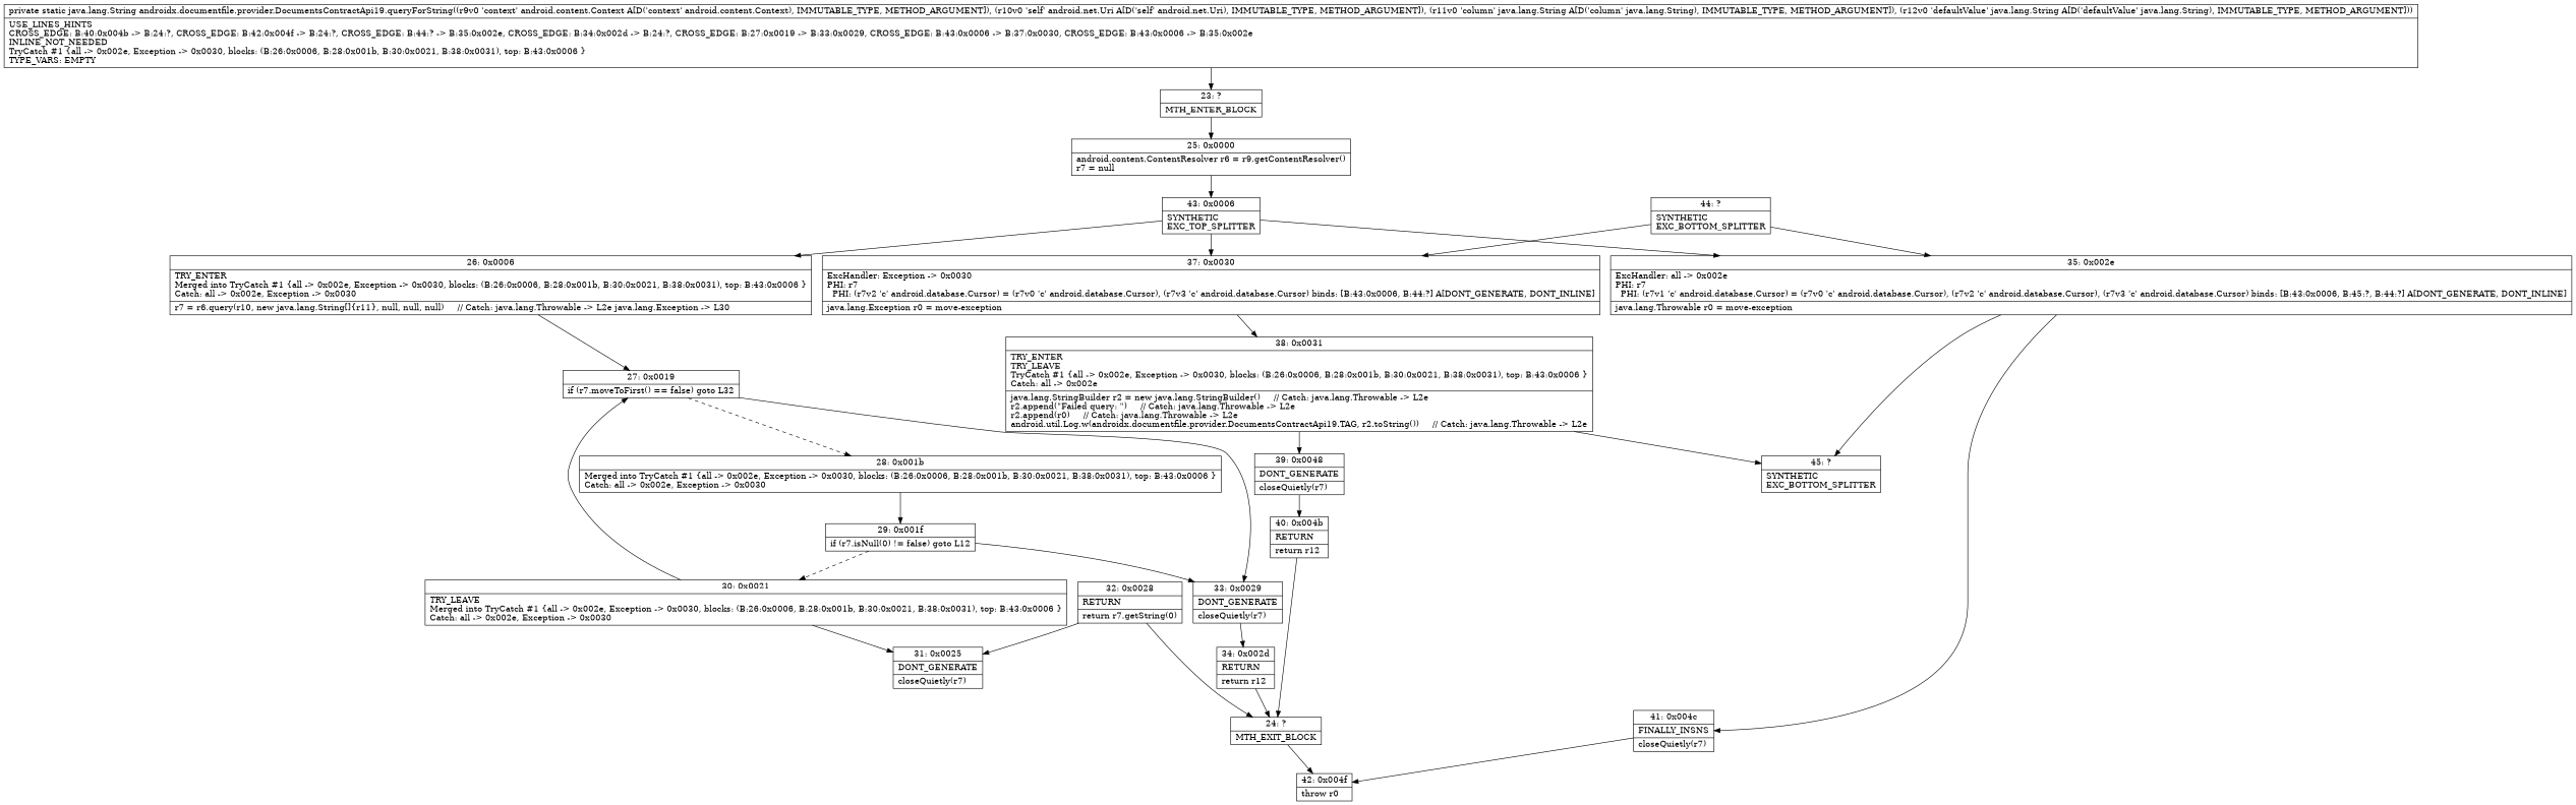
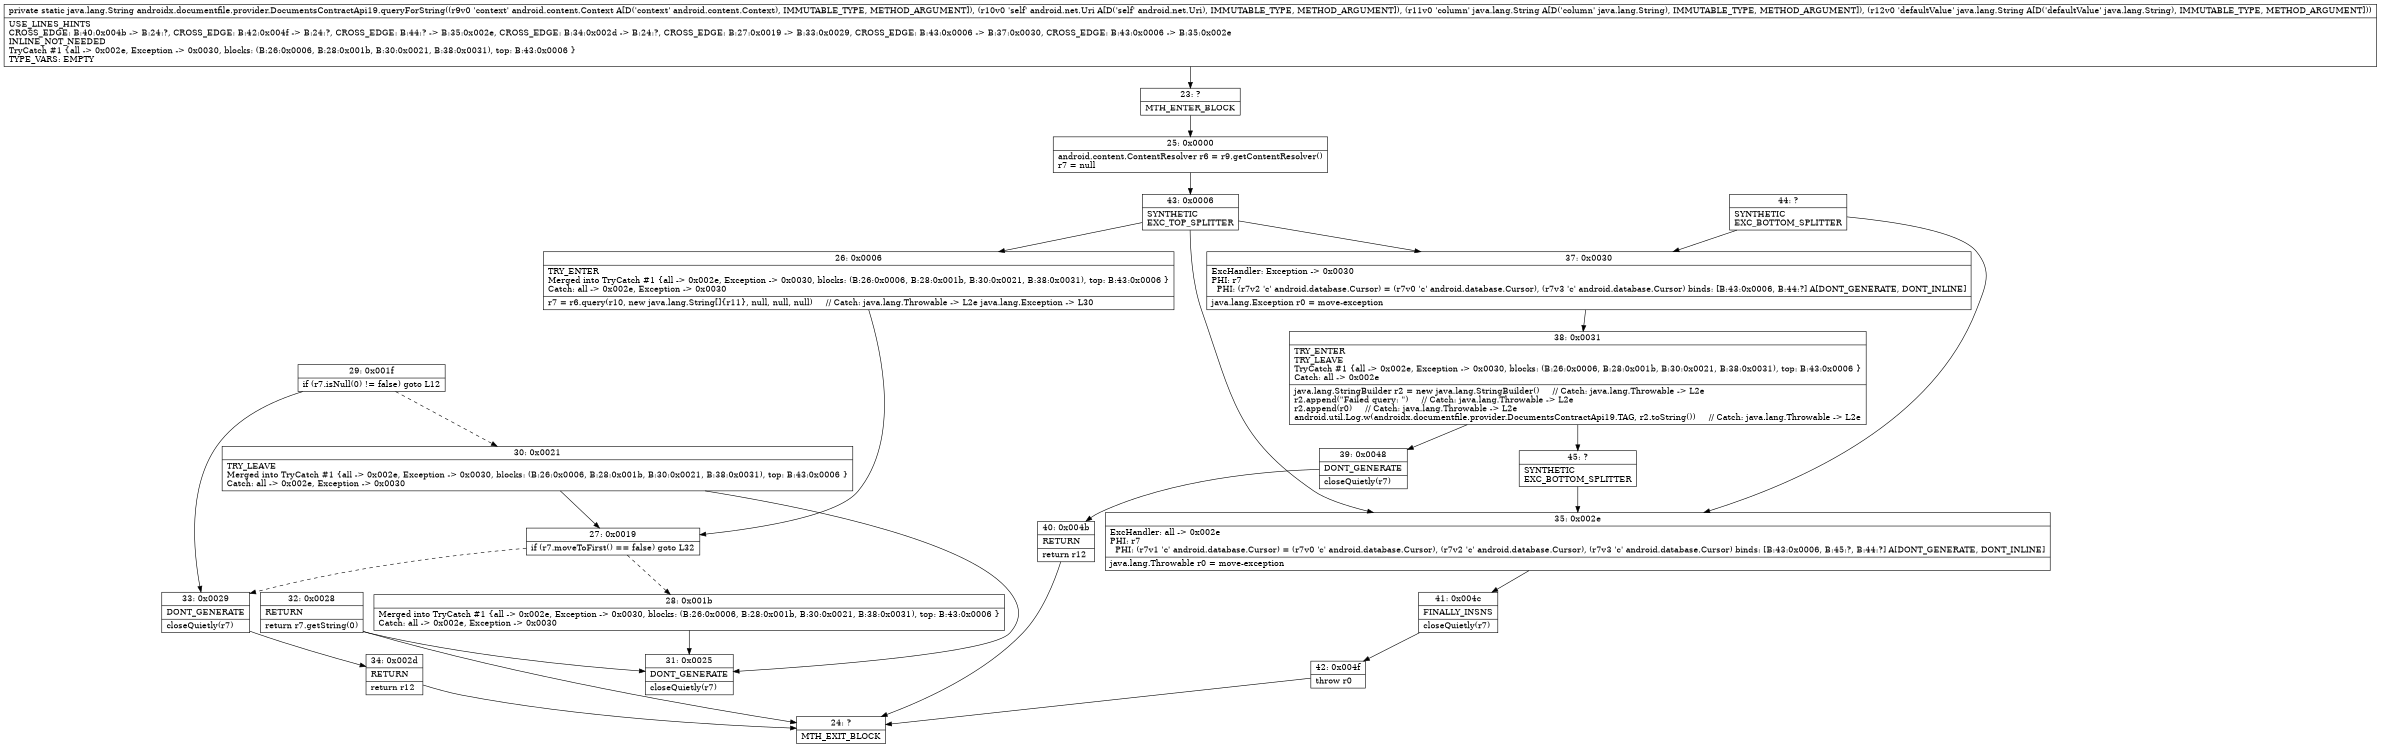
  digraph {
    node [shape=record]
    n1 [label="{23\:\ ?|MTH_ENTER_BLOCK\l}"]
    n2 [label="{25\:\ 0x0000|android.content.ContentResolver r6 = r9.getContentResolver()\lr7 = null\l}"]
    n3 [label="{43\:\ 0x0006|SYNTHETIC\lEXC_TOP_SPLITTER\l}"]
    n4 [label="{26\:\ 0x0006|TRY_ENTER\lMerged into TryCatch #1 \{all \-\> 0x002e, Exception \-\> 0x0030, blocks: (B:26:0x0006, B:28:0x001b, B:30:0x0021, B:38:0x0031), top: B:43:0x0006 \}\lCatch: all \-\> 0x002e, Exception \-\> 0x0030\l|r7 = r6.query(r10, new java.lang.String[]\{r11\}, null, null, null)     \/\/ Catch: java.lang.Throwable \-\> L2e java.lang.Exception \-\> L30\l}"]
    n5 [label="{37\:\ 0x0030|ExcHandler: Exception \-\> 0x0030\lPHI: r7 \l  PHI: (r7v2 'c' android.database.Cursor) = (r7v0 'c' android.database.Cursor), (r7v3 'c' android.database.Cursor) binds: [B:43:0x0006, B:44:?] A[DONT_GENERATE, DONT_INLINE]\l|java.lang.Exception r0 = move\-exception\l}"]
    n6 [label="{35\:\ 0x002e|ExcHandler: all \-\> 0x002e\lPHI: r7 \l  PHI: (r7v1 'c' android.database.Cursor) = (r7v0 'c' android.database.Cursor), (r7v2 'c' android.database.Cursor), (r7v3 'c' android.database.Cursor) binds: [B:43:0x0006, B:45:?, B:44:?] A[DONT_GENERATE, DONT_INLINE]\l|java.lang.Throwable r0 = move\-exception\l}"]
    n7 [label="{27\:\ 0x0019|if (r7.moveToFirst() == false) goto L32\l}"]
    n8 [label="{38\:\ 0x0031|TRY_ENTER\lTRY_LEAVE\lTryCatch #1 \{all \-\> 0x002e, Exception \-\> 0x0030, blocks: (B:26:0x0006, B:28:0x001b, B:30:0x0021, B:38:0x0031), top: B:43:0x0006 \}\lCatch: all \-\> 0x002e\l|java.lang.StringBuilder r2 = new java.lang.StringBuilder()     \/\/ Catch: java.lang.Throwable \-\> L2e\lr2.append(\"Failed query: \")     \/\/ Catch: java.lang.Throwable \-\> L2e\lr2.append(r0)     \/\/ Catch: java.lang.Throwable \-\> L2e\landroid.util.Log.w(androidx.documentfile.provider.DocumentsContractApi19.TAG, r2.toString())     \/\/ Catch: java.lang.Throwable \-\> L2e\l}"]
    n9 [label="{41\:\ 0x004c|FINALLY_INSNS\l|closeQuietly(r7)\l}"]
    n10 [label="{28\:\ 0x001b|Merged into TryCatch #1 \{all \-\> 0x002e, Exception \-\> 0x0030, blocks: (B:26:0x0006, B:28:0x001b, B:30:0x0021, B:38:0x0031), top: B:43:0x0006 \}\lCatch: all \-\> 0x002e, Exception \-\> 0x0030\l}"]
    n11 [label="{33\:\ 0x0029|DONT_GENERATE\l|closeQuietly(r7)\l}"]
    n12 [label="{29\:\ 0x001f|if (r7.isNull(0) != false) goto L12\l}"]
    n13 [label="{34\:\ 0x002d|RETURN\l|return r12\l}"]
    n14 [label="{30\:\ 0x0021|TRY_LEAVE\lMerged into TryCatch #1 \{all \-\> 0x002e, Exception \-\> 0x0030, blocks: (B:26:0x0006, B:28:0x001b, B:30:0x0021, B:38:0x0031), top: B:43:0x0006 \}\lCatch: all \-\> 0x002e, Exception \-\> 0x0030\l}"]
    n15 [label="{31\:\ 0x0025|DONT_GENERATE\l|closeQuietly(r7)\l}"]
    n16 [label="{44\:\ ?|SYNTHETIC\lEXC_BOTTOM_SPLITTER\l}"]
    n17 [label="{32\:\ 0x0028|RETURN\l|return r7.getString(0)\l}"]
    n18 [label="{24\:\ ?|MTH_EXIT_BLOCK\l}"]
    n19 [label="{39\:\ 0x0048|DONT_GENERATE\l|closeQuietly(r7)\l}"]
    n20 [label="{45\:\ ?|SYNTHETIC\lEXC_BOTTOM_SPLITTER\l}"]
    n21 [label="{40\:\ 0x004b|RETURN\l|return r12\l}"]
    n22 [label="{42\:\ 0x004f|throw r0\l}"]
    n23 [label="{private static java.lang.String androidx.documentfile.provider.DocumentsContractApi19.queryForString((r9v0 'context' android.content.Context A[D('context' android.content.Context), IMMUTABLE_TYPE, METHOD_ARGUMENT]), (r10v0 'self' android.net.Uri A[D('self' android.net.Uri), IMMUTABLE_TYPE, METHOD_ARGUMENT]), (r11v0 'column' java.lang.String A[D('column' java.lang.String), IMMUTABLE_TYPE, METHOD_ARGUMENT]), (r12v0 'defaultValue' java.lang.String A[D('defaultValue' java.lang.String), IMMUTABLE_TYPE, METHOD_ARGUMENT]))  | USE_LINES_HINTS\lCROSS_EDGE: B:40:0x004b \-\> B:24:?, CROSS_EDGE: B:42:0x004f \-\> B:24:?, CROSS_EDGE: B:44:? \-\> B:35:0x002e, CROSS_EDGE: B:34:0x002d \-\> B:24:?, CROSS_EDGE: B:27:0x0019 \-\> B:33:0x0029, CROSS_EDGE: B:43:0x0006 \-\> B:37:0x0030, CROSS_EDGE: B:43:0x0006 \-\> B:35:0x002e\lINLINE_NOT_NEEDED\lTryCatch #1 \{all \-\> 0x002e, Exception \-\> 0x0030, blocks: (B:26:0x0006, B:28:0x001b, B:30:0x0021, B:38:0x0031), top: B:43:0x0006 \}\lTYPE_VARS: EMPTY\l}"]
    n1 -> n2
    n2 -> n3
    n3 -> n4
    n3 -> n5
    n3 -> n6
    n4 -> n7
    n5 -> n8
    n6 -> n9
    n7 -> n10 [style=dashed]
-   n7 -> n11
+   n7 -> n11 [style=dashed]
    n8 -> n19
    n8 -> n20
    n9 -> n22
-   n10 -> n12
+   n10 -> n15
    n11 -> n13
    n12 -> n11
    n12 -> n14 [style=dashed]
    n13 -> n18
    n14 -> n7
    n14 -> n15
    n16 -> n5
    n16 -> n6
    n17 -> n15
    n17 -> n18
    n19 -> n21
-   n6 -> n20
+   n20 -> n6
    n21 -> n18
-   n18 -> n22
+   n22 -> n18
    n23 -> n1
  }
